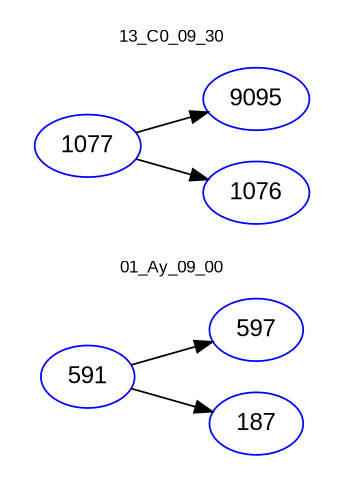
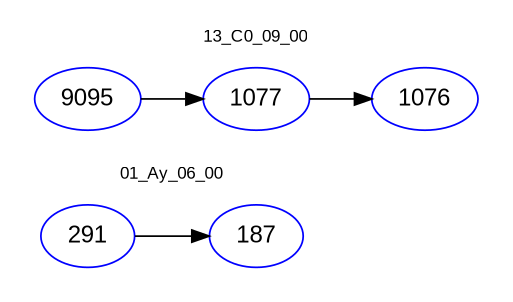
  digraph {
    fontname="Liberation Sans"
    rankdir=LR
    node [color=blue fontname="Liberation Sans"]
    edge [color=black fontname="Liberation Sans"]
-   n1 [label=591]
+   n1 [label=291]
    n2 [label=187]
-   n3 [label=597]
    n4 [label=1077]
    n5 [label=1076]
    n6 [label=9095]
    subgraph cluster_1 {
      color=white
      fontsize=10
-     label="01_Ay_09_00"
+     label="01_Ay_06_00"
      n1
      n2
-     n3
    }
    subgraph cluster_2 {
      color=white
      fontsize=10
-     label="13_C0_09_30"
+     label="13_C0_09_00"
      n4
      n5
      n6
    }
    n1 -> n2
-   n1 -> n3
    n4 -> n5
-   n4 -> n6
+   n6 -> n4
  }
